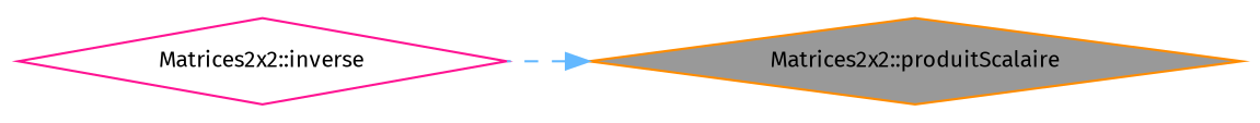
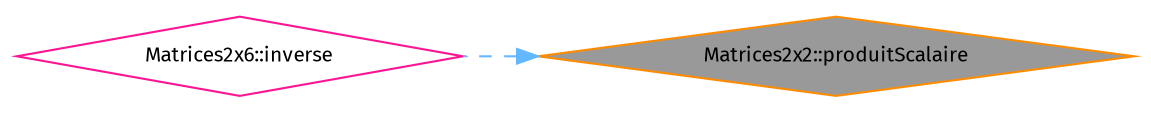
  digraph {
    rankdir=RL
    fontname="Fira Sans"
    node [fontname="Fira Sans" fontsize=10 shape=diamond style=filled]
    n1 [color=darkorange fillcolor=grey60 fontcolor=black height=0.2 label="Matrices2x2::produitScalaire" width=0.4]
-   n2 [color=deeppink fillcolor=white height=0.2 label="Matrices2x2::inverse" width=0.4]
+   n2 [color=deeppink fillcolor=white height=0.2 label="Matrices2x6::inverse" width=0.4]
    n1 -> n2 [color=steelblue1 dir=back fontname="Fira Sans" fontsize=10 labelfontname=Helvetica labelfontsize=10 style=dashed]
  }
